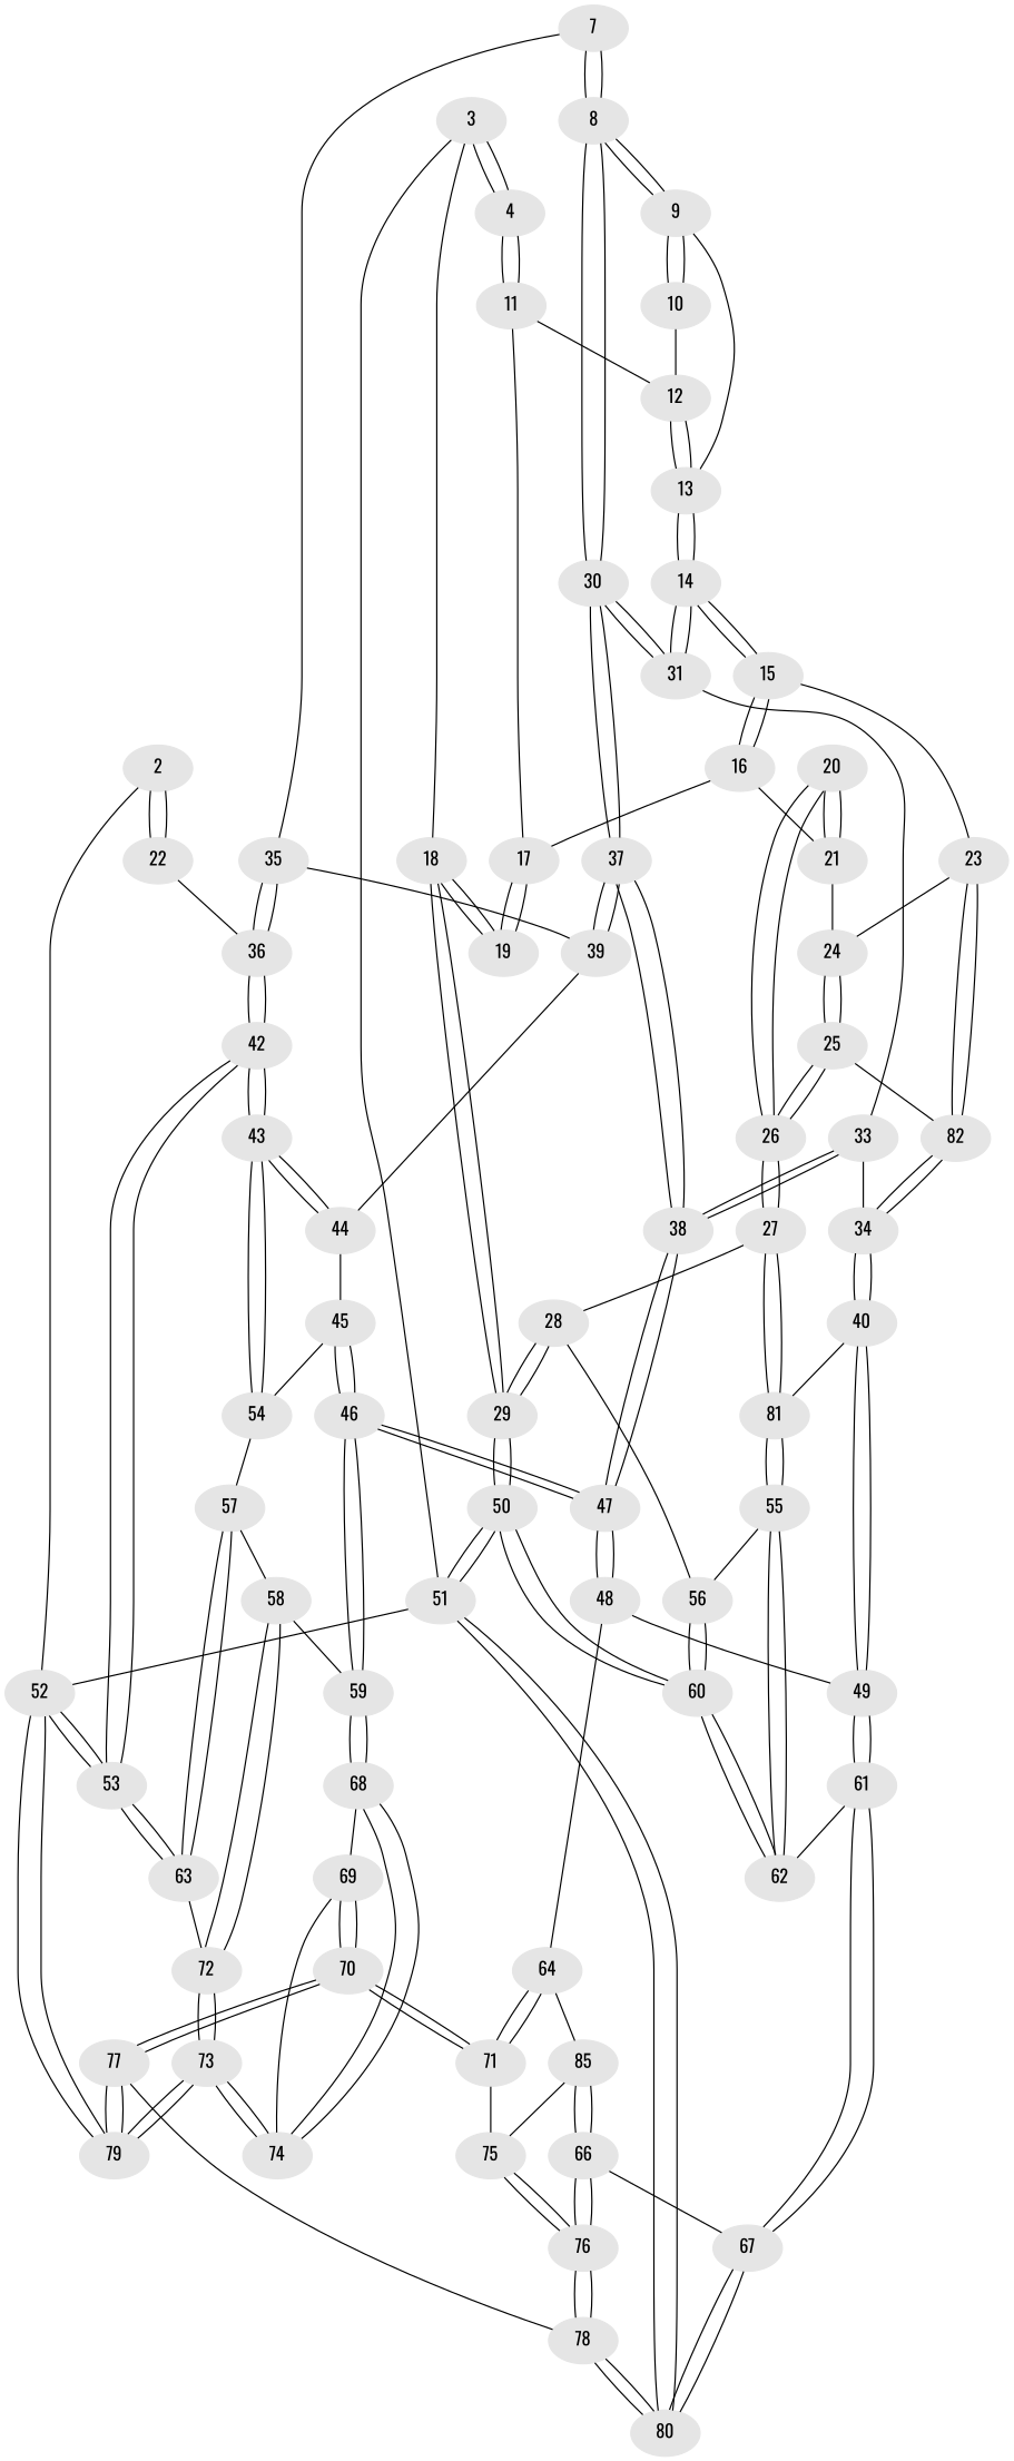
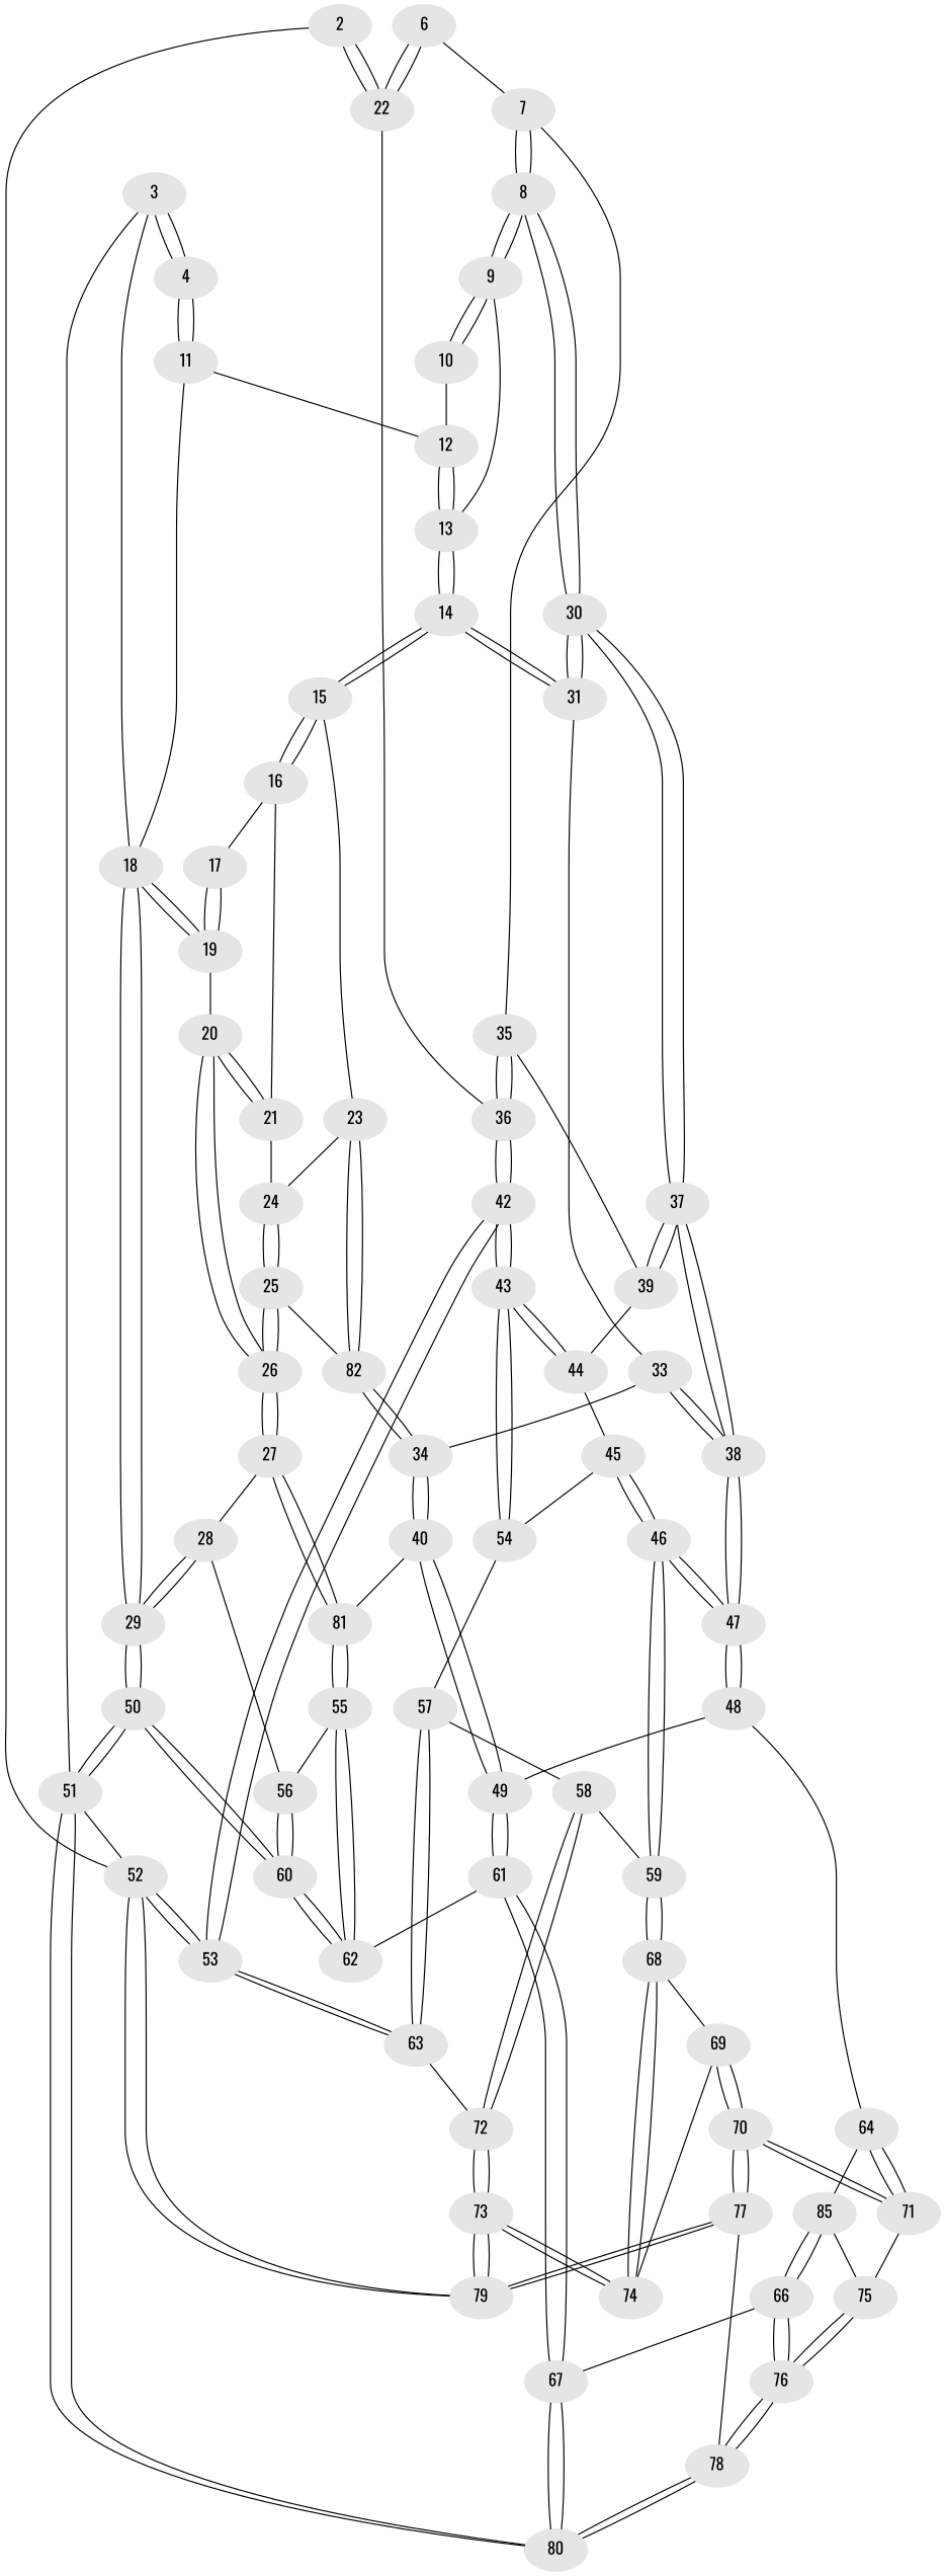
  graph {
    fontname=Oswald
    node [color=gray90 fontname=Oswald style=filled]
    edge [fontname=Oswald]
    2
    22
    52
+   6
    7
    3
    4
    18
    51
    36
    53
    79
    11
    19
    29
    80
    12
    17
    10
    8
    35
    9
    30
    39
    13
    31
    37
    14
    15
    16
    23
    33
    21
    24
    n35 [label=82]
    20
    50
    26
    27
    25
    42
    34
    28
    n44 [label=81]
    56
    55
    60
    38
    40
    47
    49
    44
    43
    48
    45
    61
    62
    54
    63
    57
    46
    59
    68
    64
    n65 [label=85]
    71
    67
    72
    58
    73
    69
    74
    66
    75
    76
    78
    70
    77
    2 -- 22
    2 -- 22
    2 -- 52
    22 -- 36
    52 -- 53
    52 -- 53
    52 -- 79
    52 -- 79
+   6 -- 22
+   6 -- 22
+   6 -- 7
    7 -- 8
    7 -- 8
    7 -- 35
    3 -- 4
    3 -- 4
    3 -- 18
    3 -- 51
    4 -- 11
    4 -- 11
    18 -- 19
    18 -- 19
    18 -- 29
    18 -- 29
    51 -- 52
    51 -- 80
    51 -- 80
    36 -- 42
    36 -- 42
    53 -- 63
    53 -- 63
    11 -- 12
-   11 -- 17
+   11 -- 18
+   19 -- 20
    29 -- 50
    29 -- 50
    12 -- 13
    12 -- 13
    17 -- 19
    17 -- 19
    10 -- 12
    8 -- 9
    8 -- 9
    8 -- 30
    8 -- 30
    35 -- 36
    35 -- 36
    35 -- 39
    9 -- 10
    9 -- 10
    9 -- 13
    30 -- 31
    30 -- 31
    30 -- 37
    30 -- 37
    39 -- 44
    13 -- 14
    13 -- 14
    31 -- 33
    37 -- 39
    37 -- 39
    37 -- 38
    37 -- 38
    14 -- 31
    14 -- 31
    14 -- 15
    14 -- 15
    15 -- 16
    15 -- 16
    15 -- 23
    16 -- 17
    16 -- 21
    23 -- 24
    23 -- n35
    23 -- n35
    33 -- 34
    33 -- 38
    33 -- 38
    21 -- 24
    24 -- 25
    24 -- 25
    n35 -- 34
    n35 -- 34
    20 -- 21
    20 -- 21
    20 -- 26
    20 -- 26
    50 -- 51
    50 -- 51
    50 -- 60
    50 -- 60
    26 -- 27
    26 -- 27
    27 -- 28
    27 -- n44
    27 -- n44
    25 -- n35
    25 -- 26
    25 -- 26
    42 -- 53
    42 -- 53
    42 -- 43
    42 -- 43
    34 -- 40
    34 -- 40
    28 -- 29
    28 -- 29
    28 -- 56
    n44 -- 55
    n44 -- 55
    56 -- 60
    56 -- 60
    55 -- 56
    55 -- 62
    55 -- 62
    60 -- 62
    60 -- 62
    38 -- 47
    38 -- 47
    40 -- n44
    40 -- 49
    40 -- 49
    47 -- 48
    47 -- 48
    49 -- 61
    49 -- 61
    44 -- 45
    43 -- 44
    43 -- 44
    43 -- 54
    43 -- 54
    48 -- 49
    48 -- 64
    45 -- 54
    45 -- 46
    45 -- 46
    61 -- 62
    61 -- 67
    61 -- 67
    54 -- 57
    63 -- 72
    57 -- 63
    57 -- 63
    57 -- 58
    46 -- 47
    46 -- 47
    46 -- 59
    46 -- 59
    59 -- 68
    59 -- 68
    68 -- 69
    68 -- 74
    68 -- 74
    64 -- n65
    64 -- 71
    64 -- 71
    n65 -- 66
    n65 -- 66
    n65 -- 75
    71 -- 75
    67 -- 80
    67 -- 80
    72 -- 73
    72 -- 73
    58 -- 59
    58 -- 72
    58 -- 72
    73 -- 79
    73 -- 79
    73 -- 74
    73 -- 74
    69 -- 74
    69 -- 70
    69 -- 70
    66 -- 67
    66 -- 76
    66 -- 76
    75 -- 76
    75 -- 76
    76 -- 78
    76 -- 78
    78 -- 80
    78 -- 80
    70 -- 71
    70 -- 71
    70 -- 77
    70 -- 77
    77 -- 79
    77 -- 79
    77 -- 78
  }
